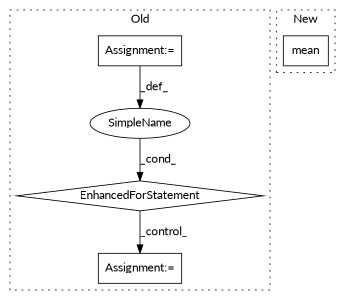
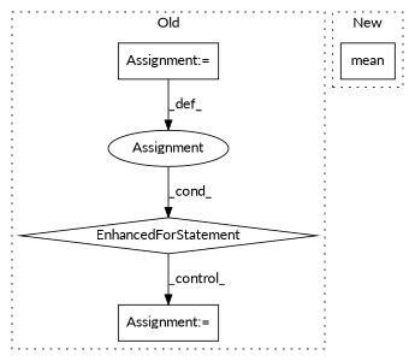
  digraph {
    fontname=Lato
    node [a=7 fontname=Lato l="53,2" s="3894,3962" shape=box]
    edge [fontname=Lato]
    n1 [a=70 label=EnhancedForStatement shape=diamond]
-   n2 [a=42 l=1 label=SimpleName s=3951 shape=ellipse]
+   n2 [a=42 l=1 label=Assignment s=3951 shape=ellipse]
    n3 [label="Assignment:="]
    n4 [l=1 label="Assignment:=" s=3973]
    n5 [a=32 l="5,1" label=mean s="2241,2307"]
    subgraph cluster_1 {
      label=Old
      style=dotted
      n1
      n2
      n3
      n4
    }
    subgraph cluster_2 {
      label=New
      style=dotted
      n5
    }
    n1 -> n4 [label=_control_]
    n2 -> n1 [label=_cond_]
    n3 -> n2 [label=_def_]
  }
